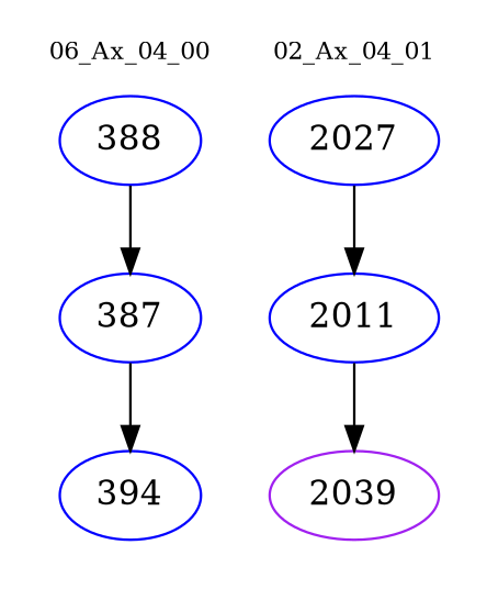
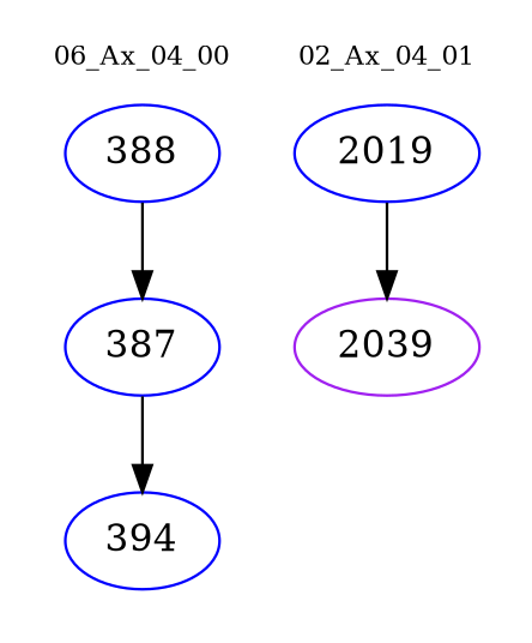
  digraph {
    node [color=blue]
    edge [color=black]
    n1 [label=388]
    n2 [label=387]
    n3 [label=394]
-   n4 [label=2027]
-   n5 [label=2011]
+   n5 [label=2019]
    n6 [color=purple label=2039]
    subgraph cluster_1 {
      color=white
      fontsize=10
      label="06_Ax_04_00"
      n1
      n2
      n3
    }
    subgraph cluster_2 {
      color=white
      fontsize=10
      label="02_Ax_04_01"
-     n4
      n5
      n6
    }
    n1 -> n2
    n2 -> n3
-   n4 -> n5
    n5 -> n6
  }
